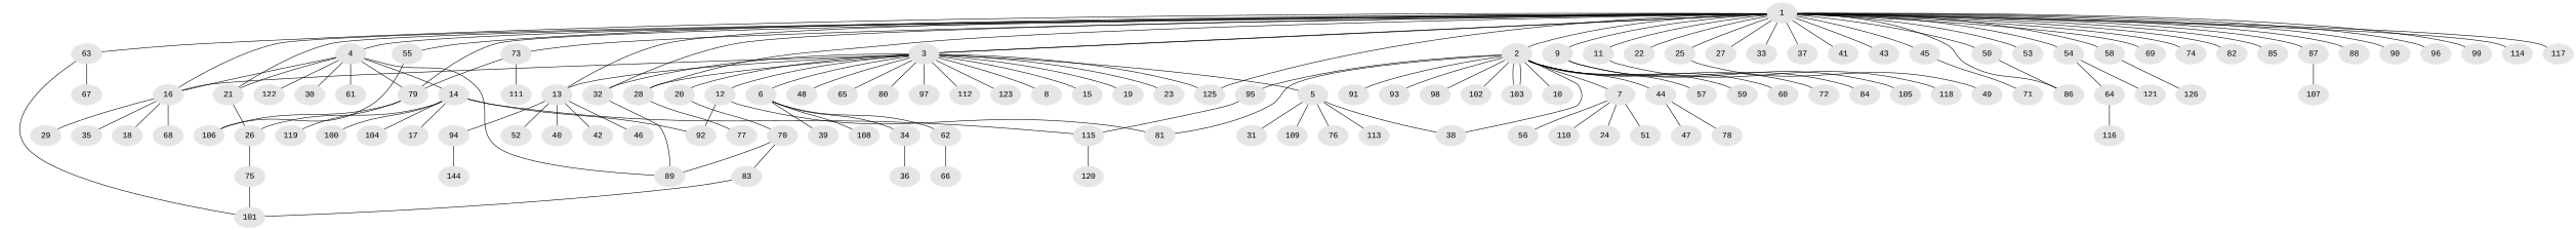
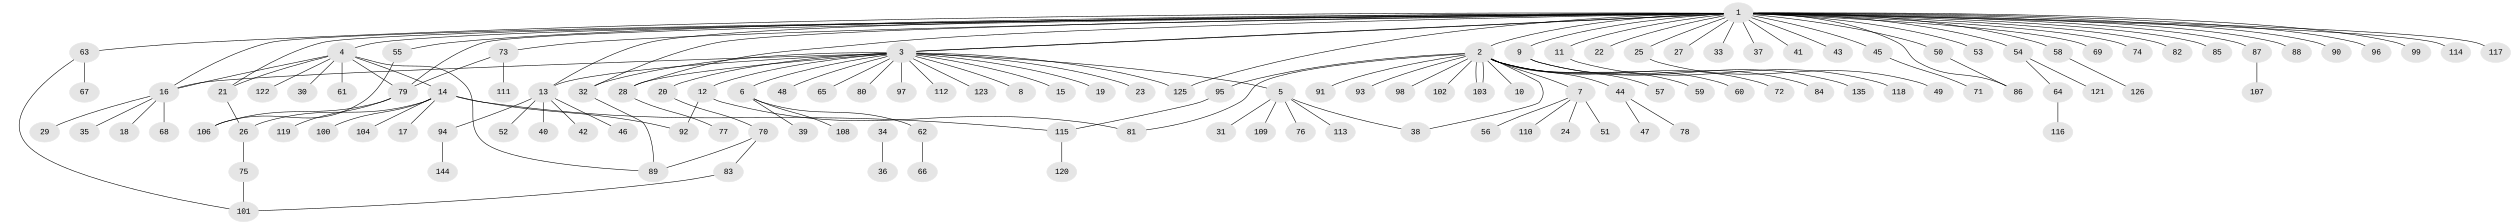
  graph {
    fontname="Liberation Mono"
    node [color=gray90 fontname="Liberation Mono" style=filled]
    edge [fontname="Liberation Mono"]
    1
    2
    3
    4
    9
    11
    13
    16
    21
    22
    25
    27
    28
    32
    33
    37
    41
    43
    45
    50
    53
    54
    55
    58
    63
    69
    73
    74
    79
    82
    85
    86
    87
    88
    90
    96
    99
    114
    117
    125
    7
    10
    38
    44
    57
    59
    60
    72
    81
    91
    93
    95
    98
    102
    103
    5
    6
    8
    12
    15
    19
    20
    23
    48
    65
    80
    97
    112
    123
    14
    30
    61
    89
    122
    84
-   105
+   105 [label=135]
    118
    40
    42
    46
    52
    94
    18
    29
    35
    68
    26
    49
    77
    71
    64
    121
    106
    126
    67
    101
    111
    119
    107
    24
    51
    56
    110
    47
    78
    115
    31
    76
    109
    113
    34
    39
    62
    108
    92
    70
    17
    100
    104
    36
    66
    n122 [label=144]
    75
    120
    83
    116
    1 -- 2
    1 -- 3
    1 -- 3
    1 -- 4
    1 -- 9
    1 -- 11
    1 -- 13
    1 -- 16
    1 -- 21
    1 -- 22
    1 -- 25
    1 -- 27
    1 -- 28
    1 -- 32
    1 -- 33
    1 -- 37
    1 -- 41
    1 -- 43
    1 -- 45
    1 -- 50
    1 -- 53
    1 -- 54
    1 -- 55
    1 -- 58
    1 -- 63
    1 -- 69
    1 -- 73
    1 -- 74
    1 -- 79
    1 -- 82
    1 -- 85
    1 -- 86
    1 -- 87
    1 -- 88
    1 -- 90
    1 -- 96
    1 -- 99
    1 -- 114
    1 -- 117
    1 -- 125
    2 -- 7
    2 -- 10
    2 -- 38
    2 -- 44
    2 -- 57
    2 -- 59
    2 -- 60
    2 -- 72
    2 -- 81
    2 -- 91
    2 -- 93
    2 -- 95
    2 -- 98
    2 -- 102
    2 -- 103
    2 -- 103
    3 -- 13
    3 -- 16
    3 -- 28
    3 -- 32
    3 -- 125
    3 -- 5
    3 -- 6
    3 -- 8
    3 -- 12
    3 -- 15
    3 -- 19
    3 -- 20
    3 -- 23
    3 -- 48
    3 -- 65
    3 -- 80
    3 -- 97
    3 -- 112
    3 -- 123
    4 -- 16
    4 -- 21
    4 -- 79
    4 -- 14
    4 -- 30
    4 -- 61
    4 -- 89
    4 -- 122
    9 -- 84
    9 -- 105
    11 -- 118
    13 -- 40
    13 -- 42
    13 -- 46
    13 -- 52
    13 -- 94
    16 -- 18
    16 -- 29
    16 -- 35
    16 -- 68
    21 -- 26
    25 -- 49
    28 -- 77
    32 -- 89
    45 -- 71
    50 -- 86
    54 -- 64
    54 -- 121
    55 -- 106
    58 -- 126
    63 -- 67
    63 -- 101
    73 -- 79
    73 -- 111
    79 -- 106
    79 -- 119
    87 -- 107
    7 -- 24
    7 -- 51
    7 -- 56
    7 -- 110
    44 -- 47
    44 -- 78
    95 -- 115
    5 -- 38
    5 -- 31
    5 -- 76
    5 -- 109
    5 -- 113
-   6 -- 34
    6 -- 39
    6 -- 62
    6 -- 108
    12 -- 81
    12 -- 92
    20 -- 70
    14 -- 26
    14 -- 115
    14 -- 92
    14 -- 17
    14 -- 100
    14 -- 104
    94 -- n122
    26 -- 75
    64 -- 116
    115 -- 120
    34 -- 36
    62 -- 66
    70 -- 89
    70 -- 83
    75 -- 101
    83 -- 101
  }
